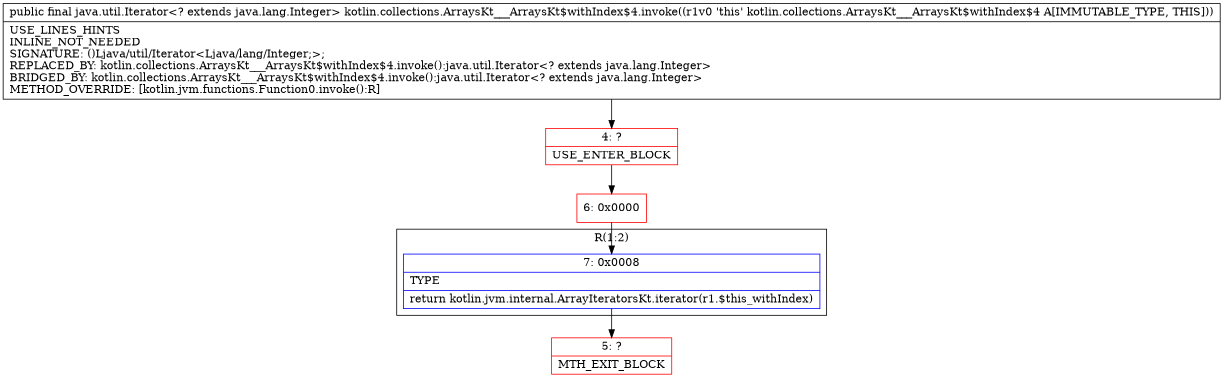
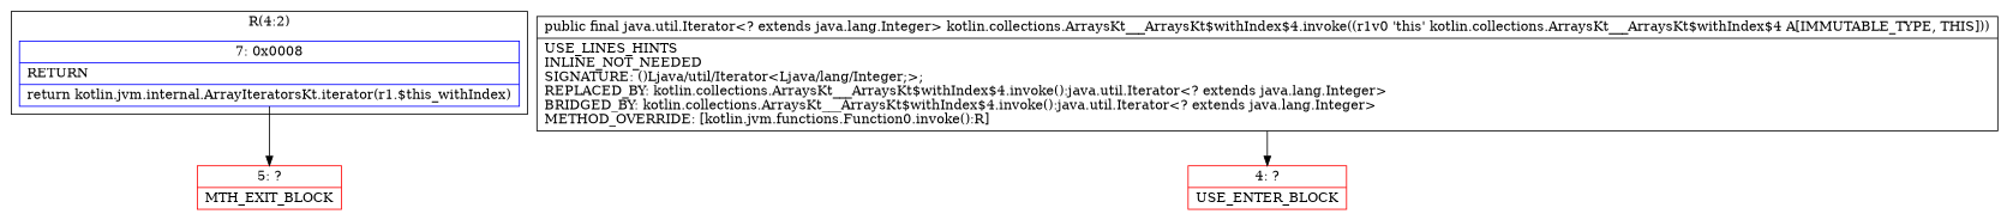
  digraph {
    node [color=red shape=record]
-   n1 [color=blue label="{7\:\ 0x0008|TYPE\l|return kotlin.jvm.internal.ArrayIteratorsKt.iterator(r1.$this_withIndex)\l}"]
+   n1 [color=blue label="{7\:\ 0x0008|RETURN\l|return kotlin.jvm.internal.ArrayIteratorsKt.iterator(r1.$this_withIndex)\l}"]
    n2 [label="{5\:\ ?|MTH_EXIT_BLOCK\l}"]
    n3 [label="{4\:\ ?|USE_ENTER_BLOCK\l}"]
-   n4 [label="{6\:\ 0x0000}"]
    n5 [label="{public final java.util.Iterator\<? extends java.lang.Integer\> kotlin.collections.ArraysKt___ArraysKt$withIndex$4.invoke((r1v0 'this' kotlin.collections.ArraysKt___ArraysKt$withIndex$4 A[IMMUTABLE_TYPE, THIS]))  | USE_LINES_HINTS\lINLINE_NOT_NEEDED\lSIGNATURE: ()Ljava\/util\/Iterator\<Ljava\/lang\/Integer;\>;\lREPLACED_BY: kotlin.collections.ArraysKt___ArraysKt$withIndex$4.invoke():java.util.Iterator\<? extends java.lang.Integer\>\lBRIDGED_BY: kotlin.collections.ArraysKt___ArraysKt$withIndex$4.invoke():java.util.Iterator\<? extends java.lang.Integer\>\lMETHOD_OVERRIDE: [kotlin.jvm.functions.Function0.invoke():R]\l}" color=""]
    subgraph cluster_1 {
-     label="R(1:2)"
+     label="R(4:2)"
      n1
    }
    n1 -> n2
-   n3 -> n4
-   n4 -> n1
    n5 -> n3
  }
